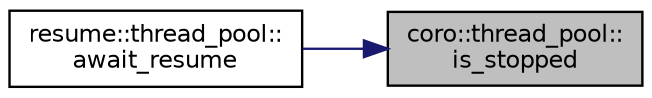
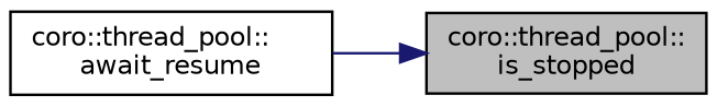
  digraph {
    rankdir=RL
    node [color=black fontname=Helvetica fontsize=10 shape=record style=filled]
    n1 [fillcolor=grey75 fontcolor=black height=0.2 label="coro::thread_pool::\lis_stopped" width=0.4]
-   n2 [fillcolor=white height=0.2 label="resume::thread_pool::\lawait_resume" width=0.4]
+   n2 [fillcolor=white height=0.2 label="coro::thread_pool::\lawait_resume" width=0.4]
    n1 -> n2 [color=midnightblue dir=back fontname=Helvetica fontsize=10 labelfontname=Helvetica labelfontsize=10 style=solid]
  }
